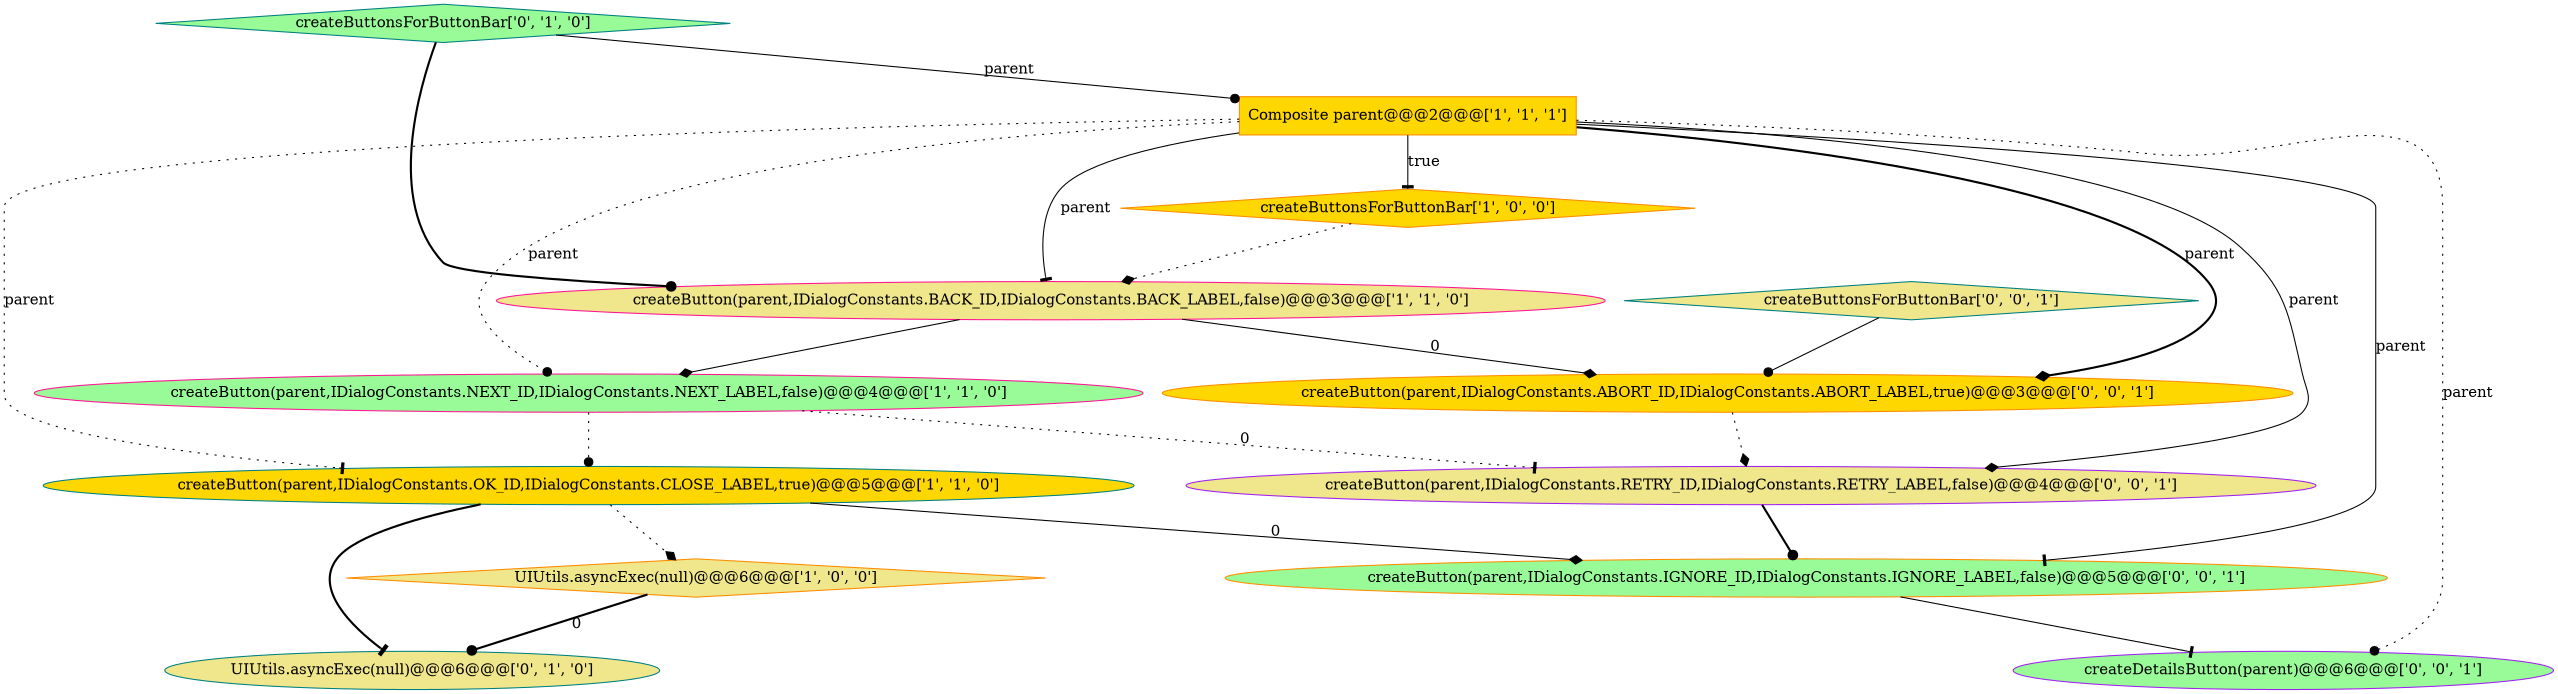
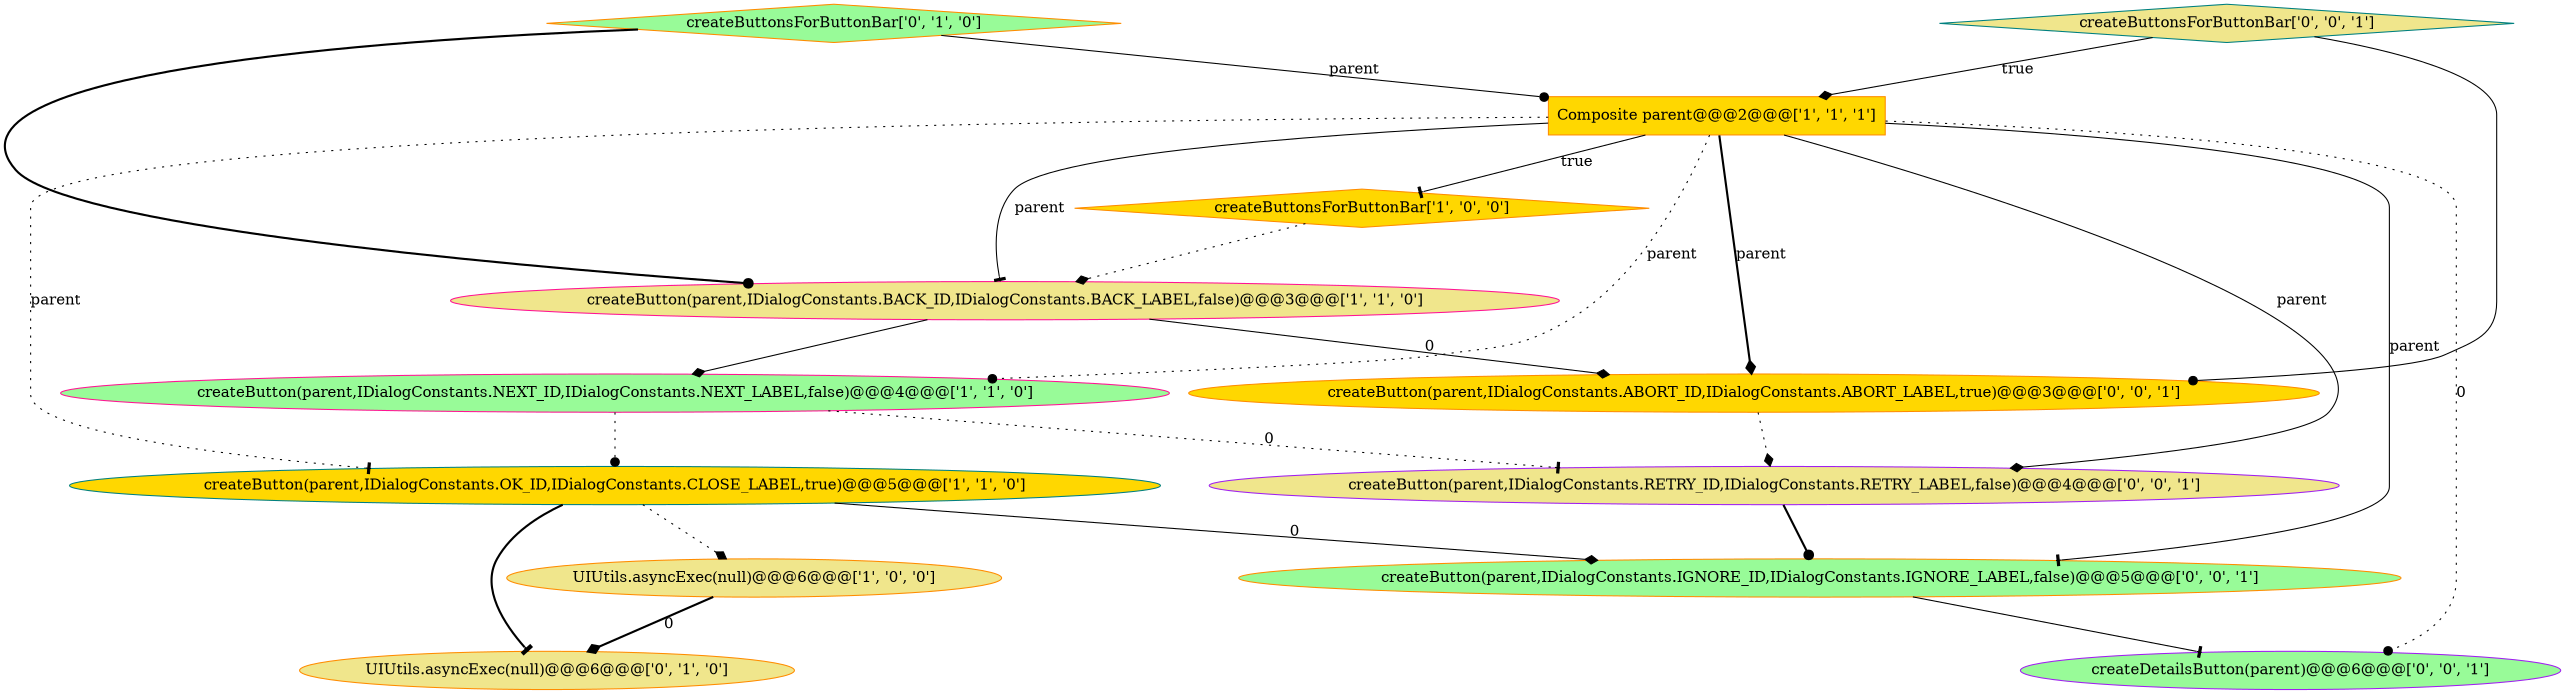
  digraph {
    node [color=darkorange fillcolor=khaki shape=ellipse style=filled]
    edge [arrowhead=diamond style=solid]
    n1 [color=teal fillcolor=gold label="createButton(parent,IDialogConstants.OK_ID,IDialogConstants.CLOSE_LABEL,true)@@@5@@@['1', '1', '0']"]
-   n2 [label="UIUtils.asyncExec(null)@@@6@@@['1', '0', '0']" shape=diamond]
-   n3 [color=teal label="UIUtils.asyncExec(null)@@@6@@@['0', '1', '0']"]
+   n2 [label="UIUtils.asyncExec(null)@@@6@@@['1', '0', '0']"]
+   n3 [label="UIUtils.asyncExec(null)@@@6@@@['0', '1', '0']"]
    n4 [fillcolor=palegreen label="createButton(parent,IDialogConstants.IGNORE_ID,IDialogConstants.IGNORE_LABEL,false)@@@5@@@['0', '0', '1']"]
    n5 [color=purple fillcolor=palegreen label="createDetailsButton(parent)@@@6@@@['0', '0', '1']"]
    n6 [fillcolor=gold label="createButton(parent,IDialogConstants.ABORT_ID,IDialogConstants.ABORT_LABEL,true)@@@3@@@['0', '0', '1']"]
    n7 [color=purple label="createButton(parent,IDialogConstants.RETRY_ID,IDialogConstants.RETRY_LABEL,false)@@@4@@@['0', '0', '1']"]
-   n8 [color=teal fillcolor=palegreen label="createButtonsForButtonBar['0', '1', '0']" shape=diamond]
+   n8 [fillcolor=palegreen label="createButtonsForButtonBar['0', '1', '0']" shape=diamond]
    n9 [color=deeppink label="createButton(parent,IDialogConstants.BACK_ID,IDialogConstants.BACK_LABEL,false)@@@3@@@['1', '1', '0']"]
    n10 [fillcolor=gold label="Composite parent@@@2@@@['1', '1', '1']" shape=box]
    n11 [color=deeppink fillcolor=palegreen label="createButton(parent,IDialogConstants.NEXT_ID,IDialogConstants.NEXT_LABEL,false)@@@4@@@['1', '1', '0']"]
    n12 [fillcolor=gold label="createButtonsForButtonBar['1', '0', '0']" shape=diamond]
    n13 [color=teal label="createButtonsForButtonBar['0', '0', '1']" shape=diamond]
    n1 -> n2 [style=dotted]
    n1 -> n3 [arrowhead=tee style=bold]
    n1 -> n4 [label=0]
-   n2 -> n3 [arrowhead=dot label=0 style=bold]
+   n2 -> n3 [label=0 style=bold]
    n4 -> n5 [arrowhead=tee]
    n6 -> n7 [style=dotted]
    n7 -> n4 [arrowhead=dot style=bold]
    n8 -> n9 [arrowhead=dot style=bold]
    n8 -> n10 [arrowhead=dot label=parent]
    n9 -> n6 [label=0]
    n9 -> n11
    n10 -> n1 [arrowhead=tee label=parent style=dotted]
    n10 -> n4 [arrowhead=tee label=parent]
-   n10 -> n5 [arrowhead=dot label=parent style=dotted]
+   n10 -> n5 [arrowhead=dot label=0 style=dotted]
    n10 -> n6 [label=parent style=bold]
    n10 -> n7 [label=parent]
    n10 -> n9 [arrowhead=tee label=parent]
    n10 -> n11 [arrowhead=dot label=parent style=dotted]
    n10 -> n12 [arrowhead=tee label=true]
    n11 -> n1 [arrowhead=dot style=dotted]
    n11 -> n7 [arrowhead=tee label=0 style=dotted]
    n12 -> n9 [style=dotted]
    n13 -> n6 [arrowhead=dot]
+   n13 -> n10 [label=true]
  }
